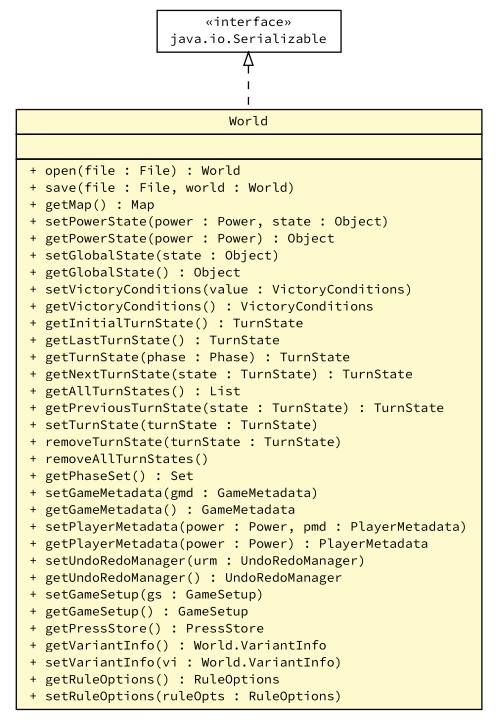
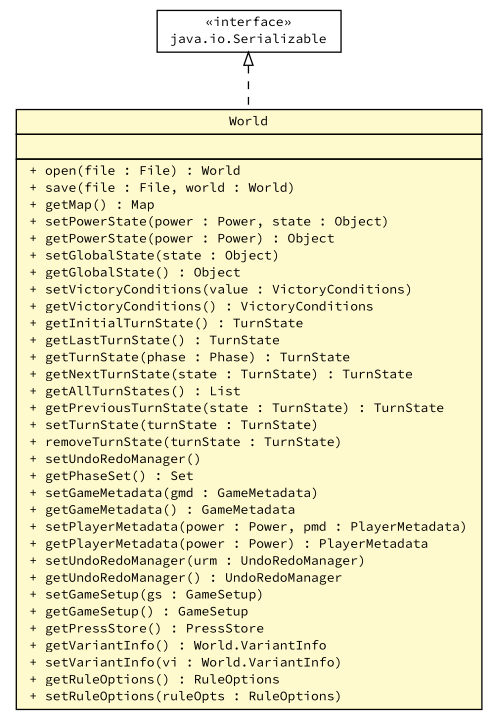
  digraph {
    nodesep=0.25
    ranksep=0.5
    fontname="Source Code Pro"
    node [fontcolor=black fontname="Source Code Pro" fontsize=10.0 shape=plaintext]
-   n1 [label=<<table title="dip.world.World" border="0" cellborder="1" cellspacing="0" cellpadding="2" port="p" bgcolor="lemonChiffon" href="./World.html"> 		<tr><td><table border="0" cellspacing="0" cellpadding="1"> <tr><td align="center" balign="center"> World </td></tr> 		</table></td></tr> 		<tr><td><table border="0" cellspacing="0" cellpadding="1"> <tr><td align="left" balign="left">  </td></tr> 		</table></td></tr> 		<tr><td><table border="0" cellspacing="0" cellpadding="1"> <tr><td align="left" balign="left"> + open(file : File) : World </td></tr> <tr><td align="left" balign="left"> + save(file : File, world : World) </td></tr> <tr><td align="left" balign="left"> + getMap() : Map </td></tr> <tr><td align="left" balign="left"> + setPowerState(power : Power, state : Object) </td></tr> <tr><td align="left" balign="left"> + getPowerState(power : Power) : Object </td></tr> <tr><td align="left" balign="left"> + setGlobalState(state : Object) </td></tr> <tr><td align="left" balign="left"> + getGlobalState() : Object </td></tr> <tr><td align="left" balign="left"> + setVictoryConditions(value : VictoryConditions) </td></tr> <tr><td align="left" balign="left"> + getVictoryConditions() : VictoryConditions </td></tr> <tr><td align="left" balign="left"> + getInitialTurnState() : TurnState </td></tr> <tr><td align="left" balign="left"> + getLastTurnState() : TurnState </td></tr> <tr><td align="left" balign="left"> + getTurnState(phase : Phase) : TurnState </td></tr> <tr><td align="left" balign="left"> + getNextTurnState(state : TurnState) : TurnState </td></tr> <tr><td align="left" balign="left"> + getAllTurnStates() : List </td></tr> <tr><td align="left" balign="left"> + getPreviousTurnState(state : TurnState) : TurnState </td></tr> <tr><td align="left" balign="left"> + setTurnState(turnState : TurnState) </td></tr> <tr><td align="left" balign="left"> + removeTurnState(turnState : TurnState) </td></tr> <tr><td align="left" balign="left"> + removeAllTurnStates() </td></tr> <tr><td align="left" balign="left"> + getPhaseSet() : Set </td></tr> <tr><td align="left" balign="left"> + setGameMetadata(gmd : GameMetadata) </td></tr> <tr><td align="left" balign="left"> + getGameMetadata() : GameMetadata </td></tr> <tr><td align="left" balign="left"> + setPlayerMetadata(power : Power, pmd : PlayerMetadata) </td></tr> <tr><td align="left" balign="left"> + getPlayerMetadata(power : Power) : PlayerMetadata </td></tr> <tr><td align="left" balign="left"> + setUndoRedoManager(urm : UndoRedoManager) </td></tr> <tr><td align="left" balign="left"> + getUndoRedoManager() : UndoRedoManager </td></tr> <tr><td align="left" balign="left"> + setGameSetup(gs : GameSetup) </td></tr> <tr><td align="left" balign="left"> + getGameSetup() : GameSetup </td></tr> <tr><td align="left" balign="left"> + getPressStore() : PressStore </td></tr> <tr><td align="left" balign="left"> + getVariantInfo() : World.VariantInfo </td></tr> <tr><td align="left" balign="left"> + setVariantInfo(vi : World.VariantInfo) </td></tr> <tr><td align="left" balign="left"> + getRuleOptions() : RuleOptions </td></tr> <tr><td align="left" balign="left"> + setRuleOptions(ruleOpts : RuleOptions) </td></tr> 		</table></td></tr> 		</table>>]
+   n1 [label=<<table title="dip.world.World" border="0" cellborder="1" cellspacing="0" cellpadding="2" port="p" bgcolor="lemonChiffon" href="./World.html"> 		<tr><td><table border="0" cellspacing="0" cellpadding="1"> <tr><td align="center" balign="center"> World </td></tr> 		</table></td></tr> 		<tr><td><table border="0" cellspacing="0" cellpadding="1"> <tr><td align="left" balign="left">  </td></tr> 		</table></td></tr> 		<tr><td><table border="0" cellspacing="0" cellpadding="1"> <tr><td align="left" balign="left"> + open(file : File) : World </td></tr> <tr><td align="left" balign="left"> + save(file : File, world : World) </td></tr> <tr><td align="left" balign="left"> + getMap() : Map </td></tr> <tr><td align="left" balign="left"> + setPowerState(power : Power, state : Object) </td></tr> <tr><td align="left" balign="left"> + getPowerState(power : Power) : Object </td></tr> <tr><td align="left" balign="left"> + setGlobalState(state : Object) </td></tr> <tr><td align="left" balign="left"> + getGlobalState() : Object </td></tr> <tr><td align="left" balign="left"> + setVictoryConditions(value : VictoryConditions) </td></tr> <tr><td align="left" balign="left"> + getVictoryConditions() : VictoryConditions </td></tr> <tr><td align="left" balign="left"> + getInitialTurnState() : TurnState </td></tr> <tr><td align="left" balign="left"> + getLastTurnState() : TurnState </td></tr> <tr><td align="left" balign="left"> + getTurnState(phase : Phase) : TurnState </td></tr> <tr><td align="left" balign="left"> + getNextTurnState(state : TurnState) : TurnState </td></tr> <tr><td align="left" balign="left"> + getAllTurnStates() : List </td></tr> <tr><td align="left" balign="left"> + getPreviousTurnState(state : TurnState) : TurnState </td></tr> <tr><td align="left" balign="left"> + setTurnState(turnState : TurnState) </td></tr> <tr><td align="left" balign="left"> + removeTurnState(turnState : TurnState) </td></tr> <tr><td align="left" balign="left"> + setUndoRedoManager() </td></tr> <tr><td align="left" balign="left"> + getPhaseSet() : Set </td></tr> <tr><td align="left" balign="left"> + setGameMetadata(gmd : GameMetadata) </td></tr> <tr><td align="left" balign="left"> + getGameMetadata() : GameMetadata </td></tr> <tr><td align="left" balign="left"> + setPlayerMetadata(power : Power, pmd : PlayerMetadata) </td></tr> <tr><td align="left" balign="left"> + getPlayerMetadata(power : Power) : PlayerMetadata </td></tr> <tr><td align="left" balign="left"> + setUndoRedoManager(urm : UndoRedoManager) </td></tr> <tr><td align="left" balign="left"> + getUndoRedoManager() : UndoRedoManager </td></tr> <tr><td align="left" balign="left"> + setGameSetup(gs : GameSetup) </td></tr> <tr><td align="left" balign="left"> + getGameSetup() : GameSetup </td></tr> <tr><td align="left" balign="left"> + getPressStore() : PressStore </td></tr> <tr><td align="left" balign="left"> + getVariantInfo() : World.VariantInfo </td></tr> <tr><td align="left" balign="left"> + setVariantInfo(vi : World.VariantInfo) </td></tr> <tr><td align="left" balign="left"> + getRuleOptions() : RuleOptions </td></tr> <tr><td align="left" balign="left"> + setRuleOptions(ruleOpts : RuleOptions) </td></tr> 		</table></td></tr> 		</table>>]
    n2 [label=<<table title="java.io.Serializable" border="0" cellborder="1" cellspacing="0" cellpadding="2" port="p" href="http://java.sun.com/j2se/1.4.2/docs/api/java/io/Serializable.html"> 		<tr><td><table border="0" cellspacing="0" cellpadding="1"> <tr><td align="center" balign="center"> &#171;interface&#187; </td></tr> <tr><td align="center" balign="center"> java.io.Serializable </td></tr> 		</table></td></tr> 		</table>>]
    n2 -> n1 [arrowtail=empty dir=back fontname="Source Code Pro" fontsize=10 headport=p labelfontname=Helvetica labelfontsize=10 style=dashed tailport=p]
  }
